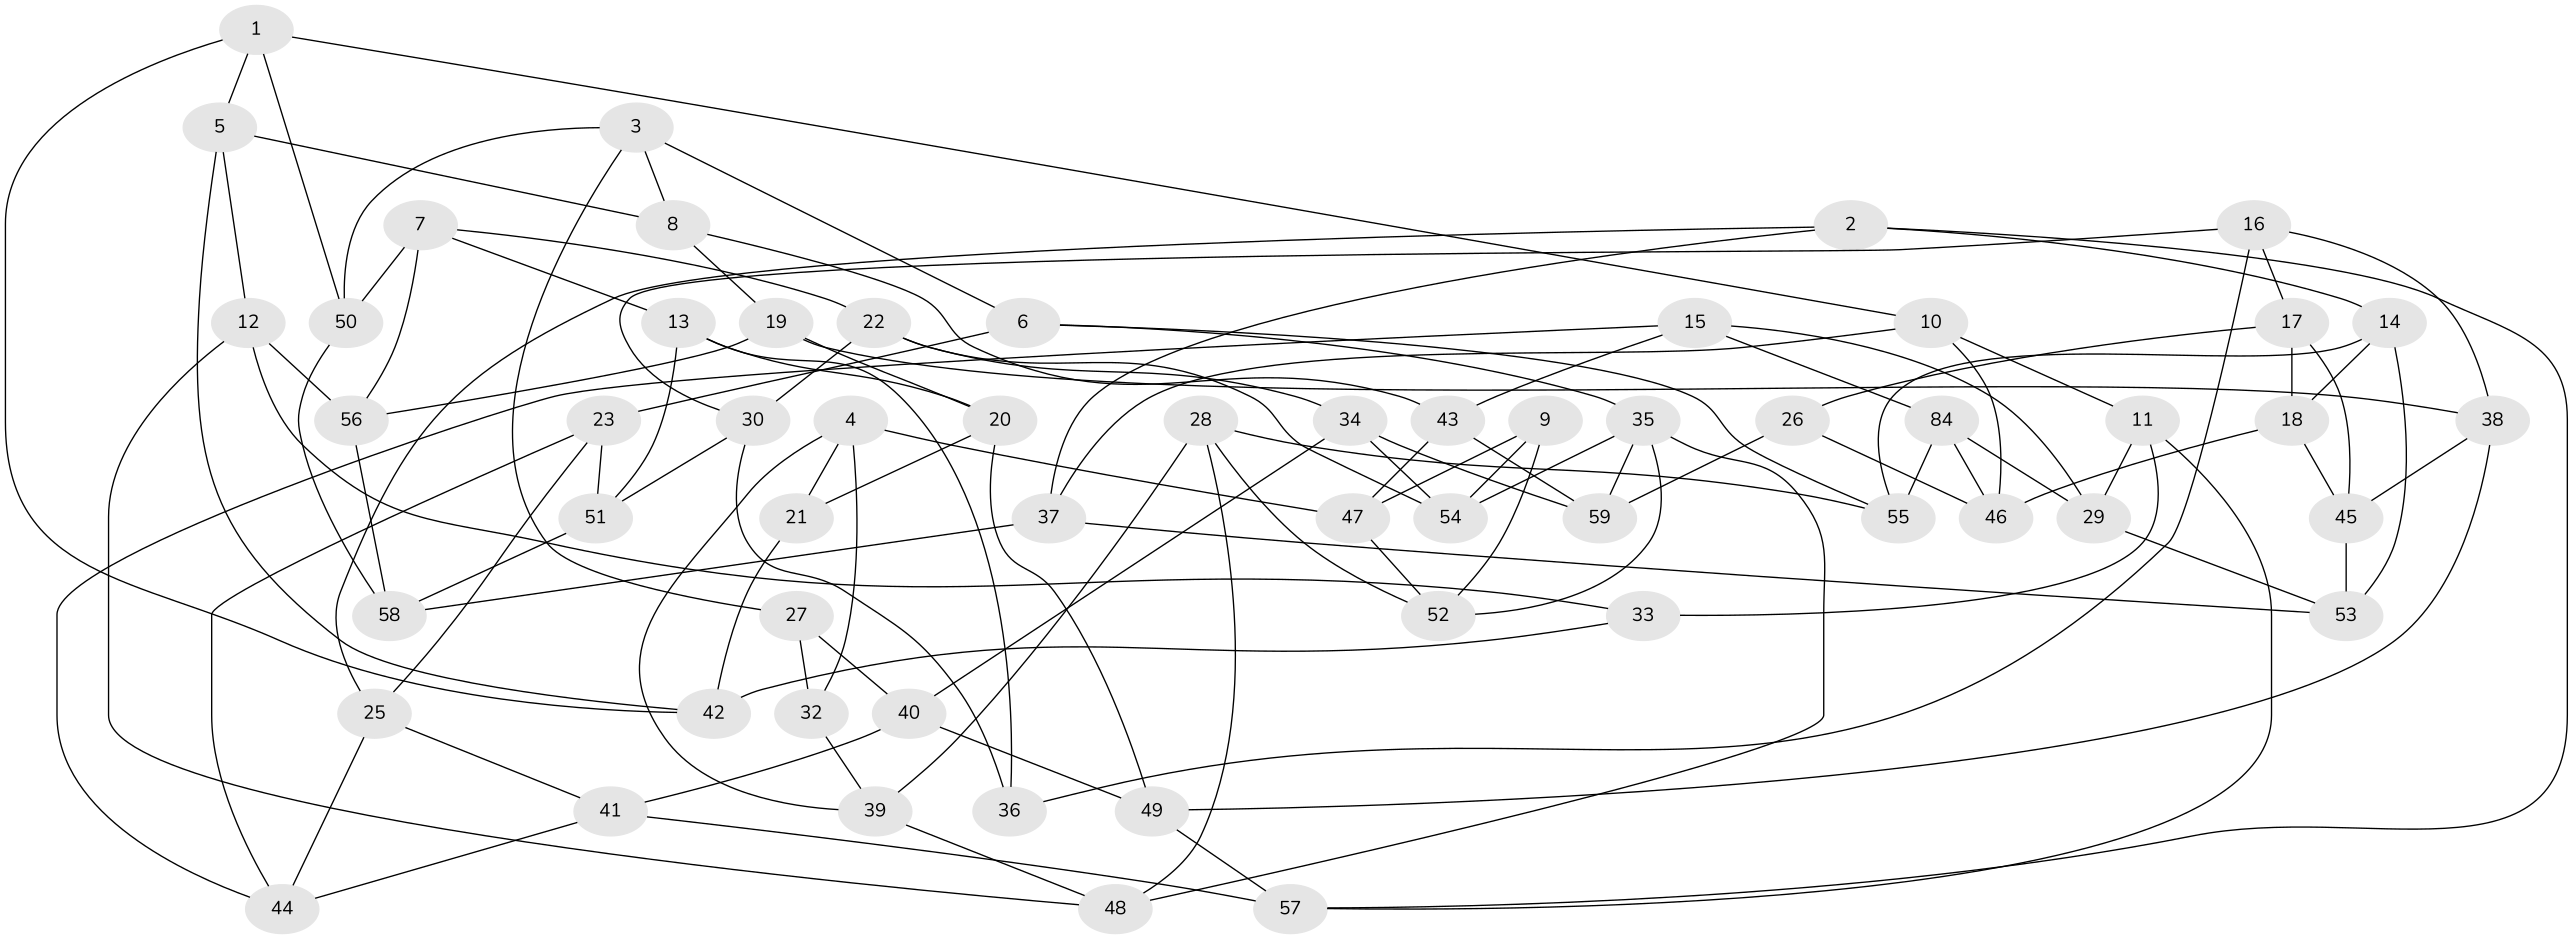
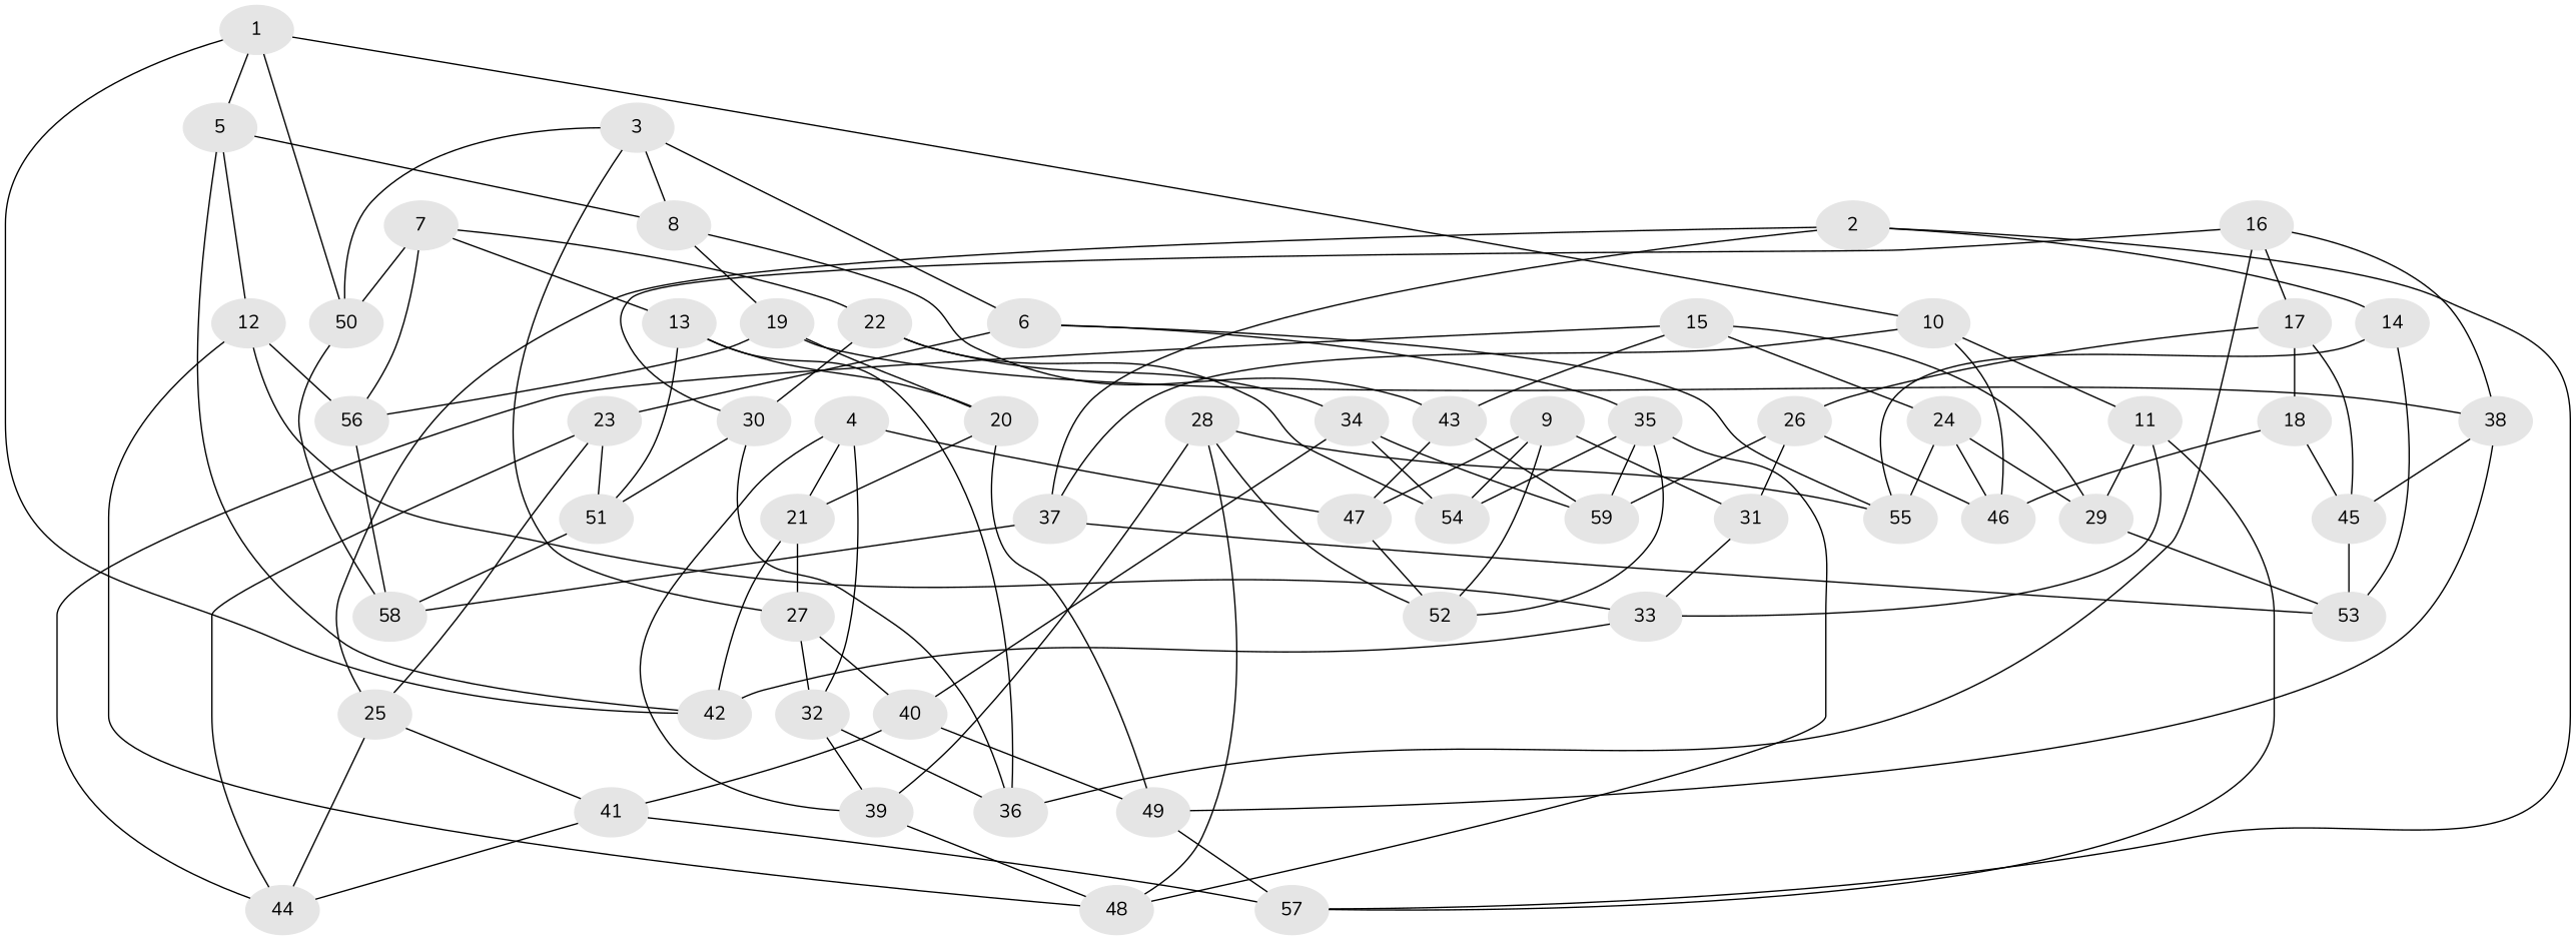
  graph {
    fontname=Nunito
    node [color=gray90 fontname=Nunito style=filled]
    edge [fontname=Nunito]
    1
    5
    10
    42
    50
    8
    12
    37
    11
    46
    58
    2
    14
    25
    57
    55
    18
    53
    44
    41
    3
    6
    27
    23
    35
    19
    43
    32
    40
    4
    21
    39
    47
    36
    48
    52
    56
    33
    51
    54
    59
    7
    13
    22
    20
    30
    34
    38
    9
+   31
    29
    49
    45
    15
-   24 [label=84]
+   24
    16
    17
    26
    28
    1 -- 5
    1 -- 10
    1 -- 42
    1 -- 50
    5 -- 42
    5 -- 8
    5 -- 12
    10 -- 37
    10 -- 11
    10 -- 46
    50 -- 58
    8 -- 19
    8 -- 43
    12 -- 48
    12 -- 56
    12 -- 33
    37 -- 58
    37 -- 53
    11 -- 57
    11 -- 33
    11 -- 29
    2 -- 37
    2 -- 14
    2 -- 25
    2 -- 57
    14 -- 55
-   14 -- 18
    14 -- 53
    25 -- 44
    25 -- 41
    18 -- 46
    18 -- 45
    41 -- 57
    41 -- 44
    3 -- 50
    3 -- 8
    3 -- 6
    3 -- 27
    6 -- 55
    6 -- 23
    6 -- 35
    27 -- 32
    27 -- 40
    23 -- 25
    23 -- 44
    23 -- 51
    35 -- 48
    35 -- 52
    35 -- 54
    35 -- 59
    19 -- 56
    19 -- 20
    19 -- 38
    43 -- 47
    43 -- 59
    32 -- 39
+   32 -- 36
    40 -- 41
    40 -- 49
    4 -- 32
    4 -- 21
    4 -- 39
    4 -- 47
    21 -- 42
+   21 -- 27
    39 -- 48
    47 -- 52
    56 -- 58
    33 -- 42
    51 -- 58
    7 -- 50
    7 -- 56
    7 -- 13
    7 -- 22
    13 -- 36
    13 -- 51
    13 -- 20
    22 -- 54
    22 -- 30
    22 -- 34
    20 -- 21
    20 -- 49
    30 -- 36
    30 -- 51
    34 -- 40
    34 -- 54
    34 -- 59
    38 -- 49
    38 -- 45
    9 -- 47
    9 -- 52
    9 -- 54
+   9 -- 31
+   31 -- 33
    29 -- 53
    49 -- 57
    45 -- 53
    15 -- 44
    15 -- 43
    15 -- 29
    15 -- 24
    24 -- 46
    24 -- 55
    24 -- 29
    16 -- 36
    16 -- 30
    16 -- 38
    16 -- 17
    17 -- 18
    17 -- 45
    17 -- 26
    26 -- 46
    26 -- 59
+   26 -- 31
    28 -- 55
    28 -- 39
    28 -- 48
    28 -- 52
  }
